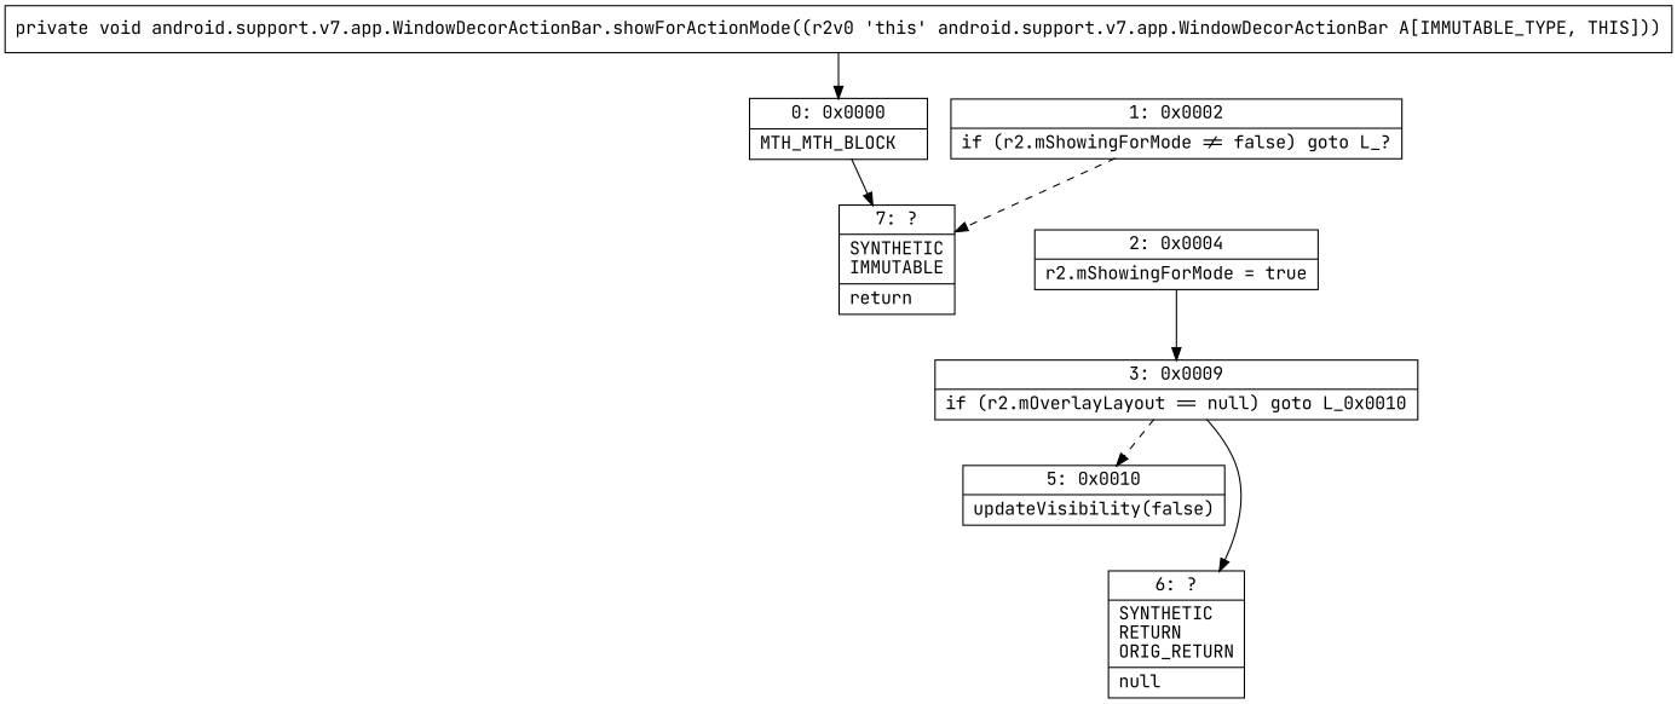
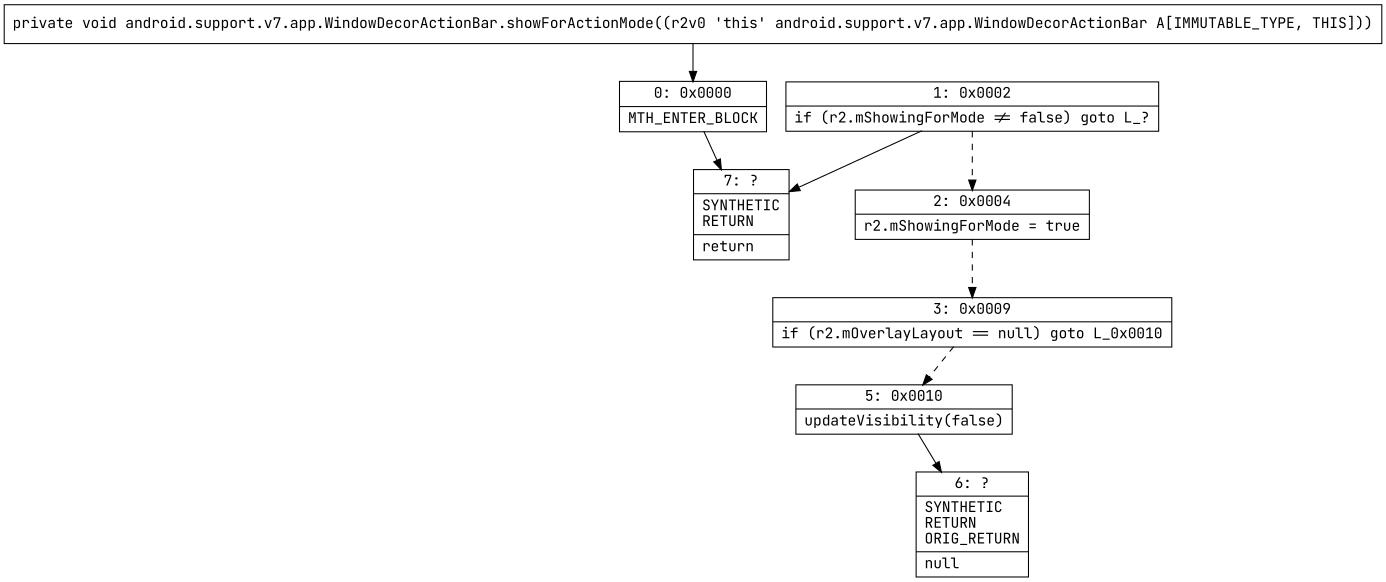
  digraph {
    fontname="JetBrains Mono"
    node [fontname="JetBrains Mono" shape=record]
    edge [fontname="JetBrains Mono"]
-   n1 [label="{0\:\ 0x0000|MTH_MTH_BLOCK\l}"]
-   n2 [label="{7\:\ ?|SYNTHETIC\lIMMUTABLE\l|return\l}"]
+   n1 [label="{0\:\ 0x0000|MTH_ENTER_BLOCK\l}"]
+   n2 [label="{7\:\ ?|SYNTHETIC\lRETURN\l|return\l}"]
    n3 [label="{1\:\ 0x0002|if (r2.mShowingForMode != false) goto L_?\l}"]
    n4 [label="{2\:\ 0x0004|r2.mShowingForMode = true\l}"]
    n5 [label="{3\:\ 0x0009|if (r2.mOverlayLayout == null) goto L_0x0010\l}"]
    n6 [label="{5\:\ 0x0010|updateVisibility(false)\l}"]
    n7 [label="{6\:\ ?|SYNTHETIC\lRETURN\lORIG_RETURN\l|null\l}"]
    n8 [label="{private void android.support.v7.app.WindowDecorActionBar.showForActionMode((r2v0 'this' android.support.v7.app.WindowDecorActionBar A[IMMUTABLE_TYPE, THIS])) }"]
    n1 -> n2
-   n3 -> n2 [style=dashed]
-   n4 -> n5
+   n3 -> n2
+   n3 -> n4 [style=dashed]
+   n4 -> n5 [style=dashed]
    n5 -> n6 [style=dashed]
-   n5 -> n7
+   n6 -> n7
    n8 -> n1
  }
